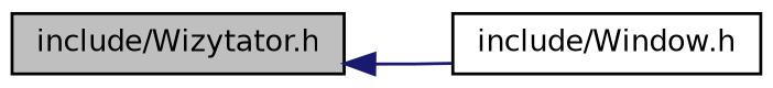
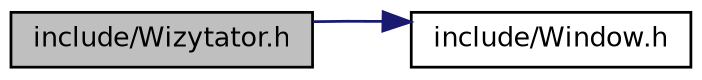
  digraph {
    rankdir=LR
    node [color=black fontname=Helvetica fontsize=10 shape=record style=filled]
    n1 [fillcolor=grey75 fontcolor=black height=0.2 label="include/Wizytator.h" width=0.4]
    n2 [fillcolor=white height=0.2 label="include/Window.h" width=0.4]
-   n1 -> n2 [color=midnightblue dir=back fontname=Helvetica fontsize=10 labelfontname=Helvetica labelfontsize=10 style=solid]
+   n2 -> n1 [color=midnightblue dir=back fontname=Helvetica fontsize=10 labelfontname=Helvetica labelfontsize=10 style=solid]
  }
